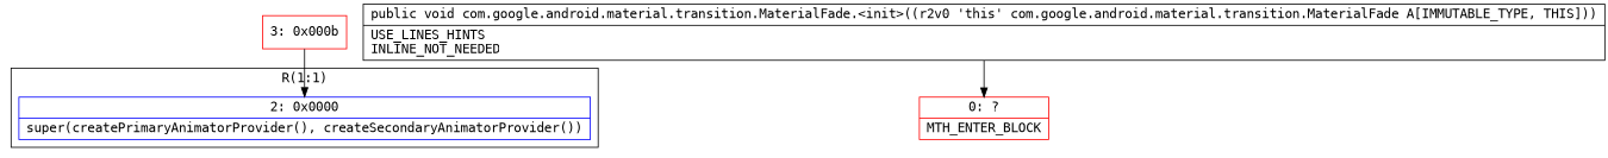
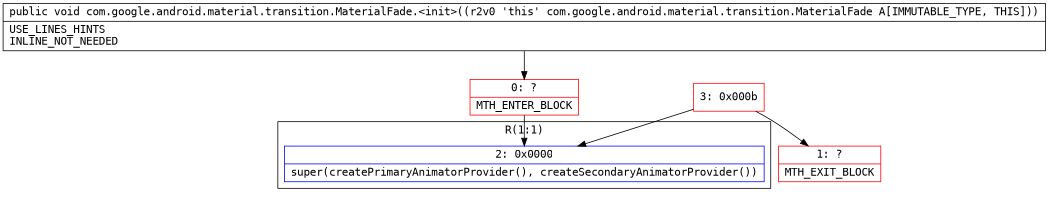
  digraph {
    fontname="DejaVu Sans Mono"
    node [color=red fontname="DejaVu Sans Mono" shape=record]
    edge [fontname="DejaVu Sans Mono"]
    n1 [color=blue label="{2\:\ 0x0000|super(createPrimaryAnimatorProvider(), createSecondaryAnimatorProvider())\l}"]
    n2 [label="{3\:\ 0x000b}"]
+   n3 [label="{1\:\ ?|MTH_EXIT_BLOCK\l}"]
    n4 [label="{0\:\ ?|MTH_ENTER_BLOCK\l}"]
    n5 [label="{public void com.google.android.material.transition.MaterialFade.\<init\>((r2v0 'this' com.google.android.material.transition.MaterialFade A[IMMUTABLE_TYPE, THIS]))  | USE_LINES_HINTS\lINLINE_NOT_NEEDED\l}" color=""]
    subgraph cluster_1 {
      label="R(1:1)"
      n1
    }
    n2 -> n1
+   n2 -> n3
+   n4 -> n1
    n5 -> n4
  }
